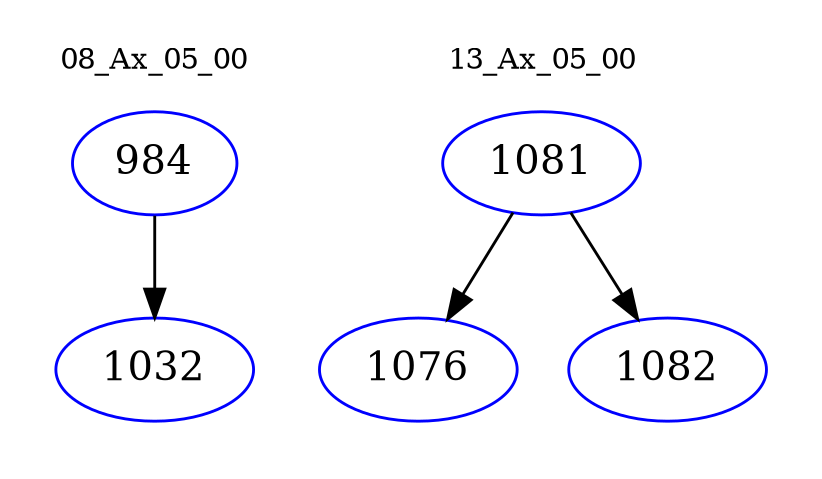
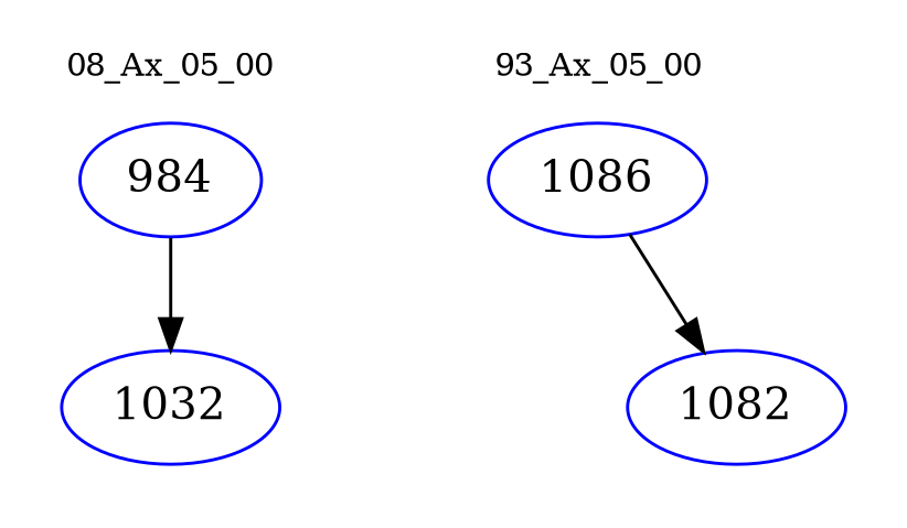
  digraph {
    node [color=blue]
    edge [color=black]
    n1 [label=984]
    n2 [label=1032]
-   n3 [label=1081]
-   n4 [label=1076]
+   n3 [label=1086]
    n5 [label=1082]
    subgraph cluster_1 {
      color=white
      fontsize=10
      label="08_Ax_05_00"
      n1
      n2
    }
    subgraph cluster_2 {
      color=white
      fontsize=10
-     label="13_Ax_05_00"
+     label="93_Ax_05_00"
      n3
-     n4
      n5
    }
    n1 -> n2
-   n3 -> n4
    n3 -> n5
  }
